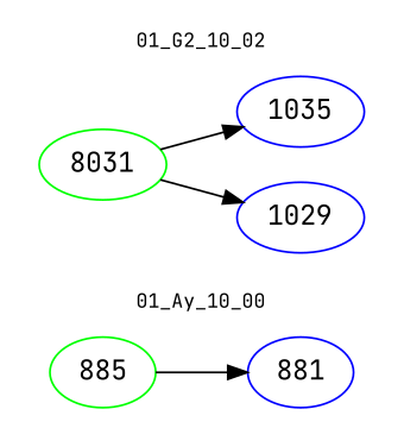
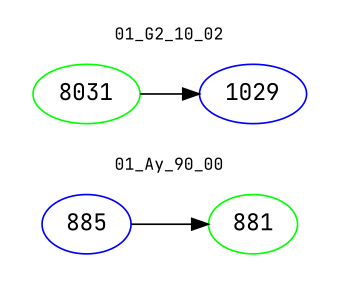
  digraph {
    fontname="JetBrains Mono"
    rankdir=LR
    node [color=blue fontname="JetBrains Mono"]
    edge [color=black fontname="JetBrains Mono"]
-   n1 [color=green label=885]
-   n2 [label=881]
+   n1 [label=885]
+   n2 [color=green label=881]
    n3 [color=green label=8031]
    n4 [label=1029]
-   n5 [label=1035]
    subgraph cluster_1 {
      color=white
      fontsize=10
-     label="01_Ay_10_00"
+     label="01_Ay_90_00"
      n1
      n2
    }
    subgraph cluster_2 {
      color=white
      fontsize=10
      label="01_G2_10_02"
      n3
      n4
-     n5
    }
    n1 -> n2
    n3 -> n4
-   n3 -> n5
  }
